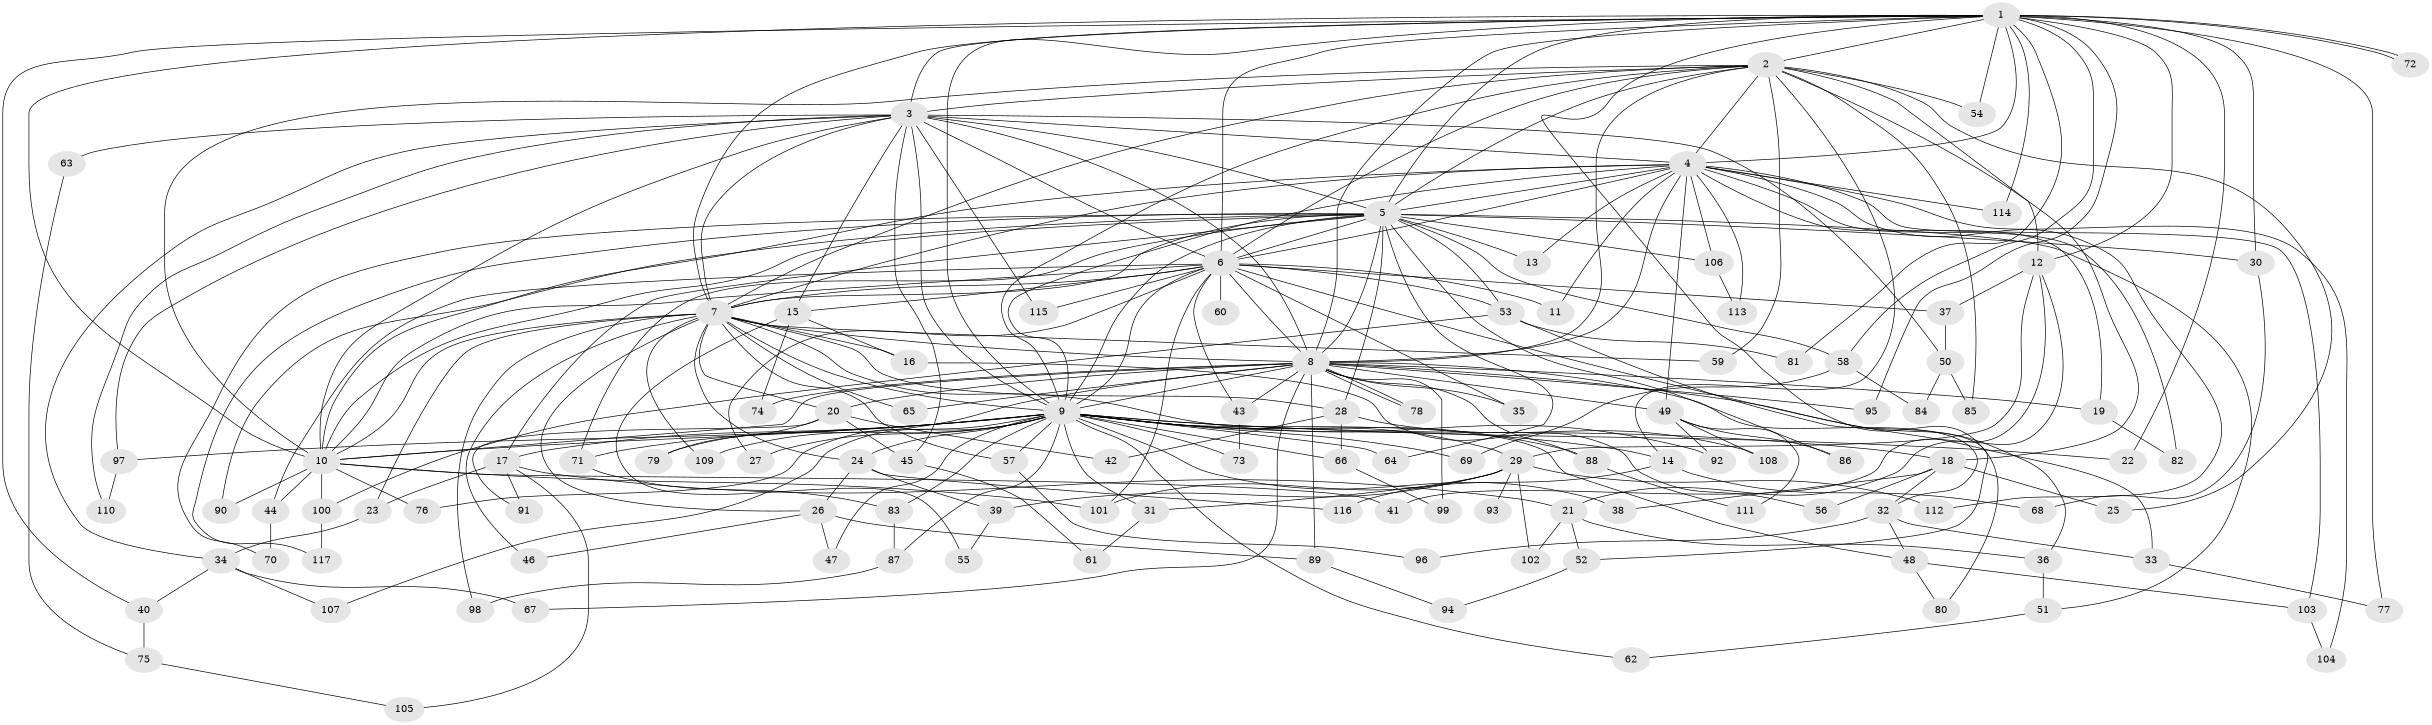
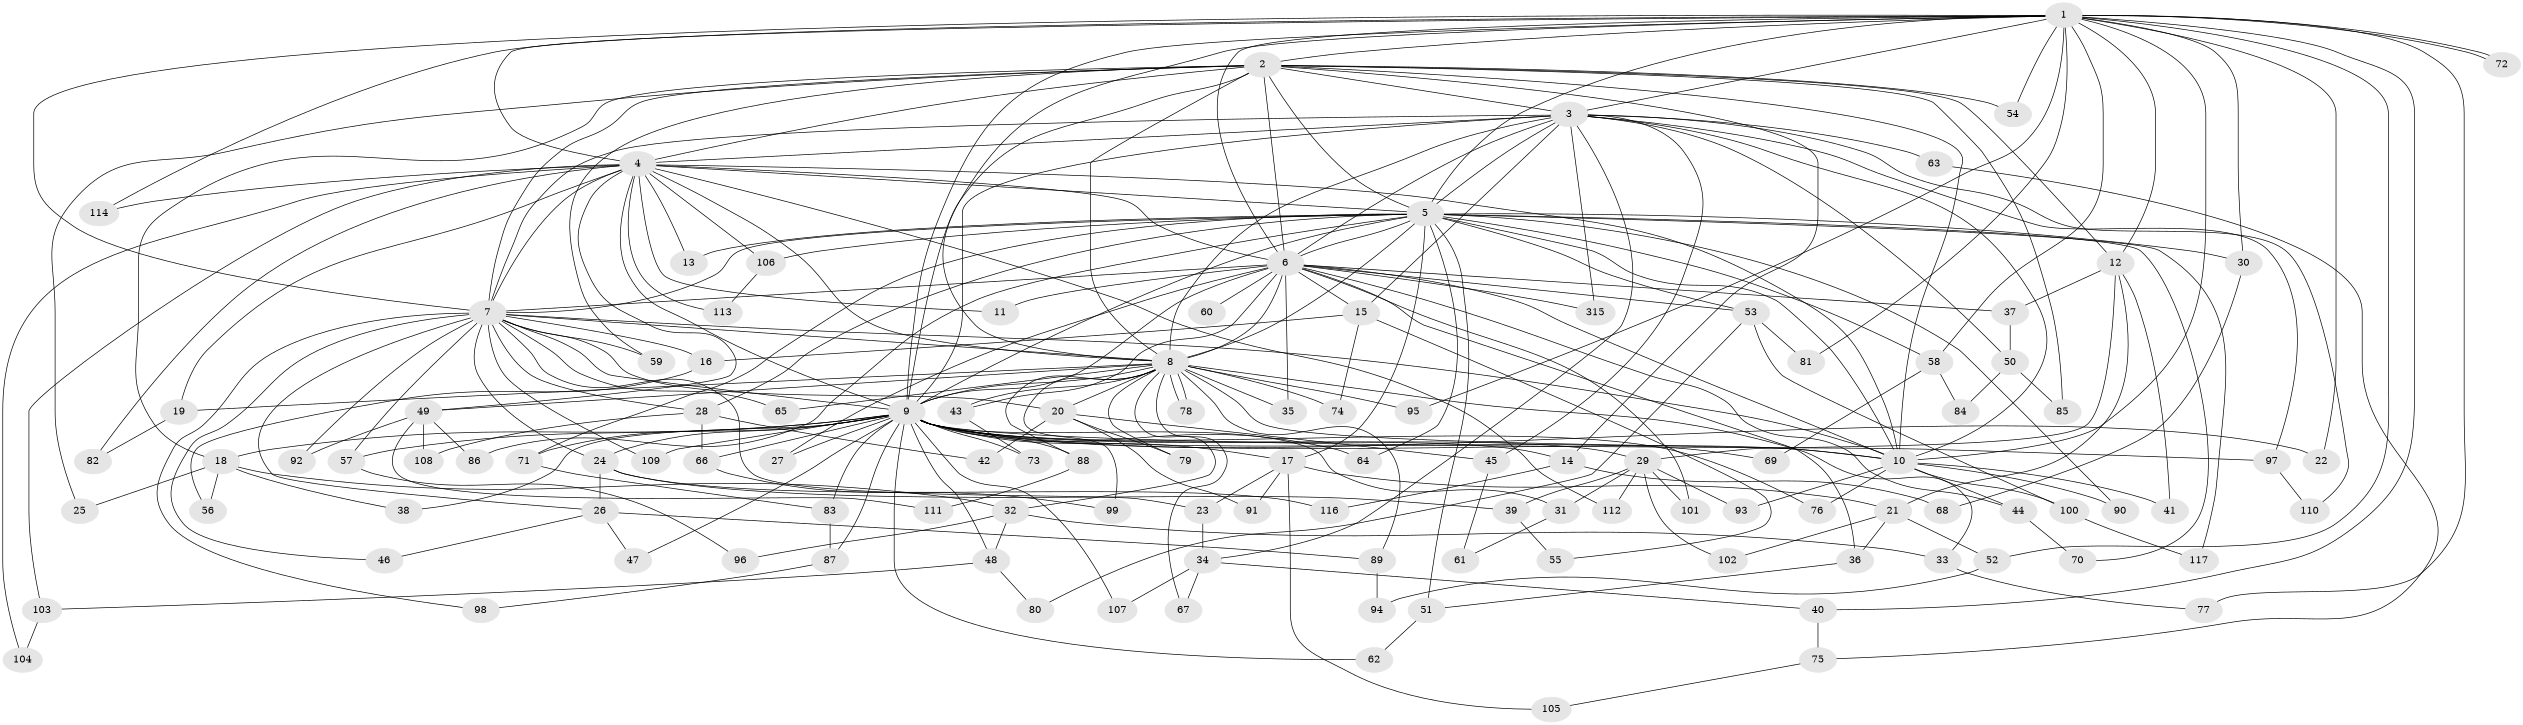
  graph {
    node [color=gray90 style=filled]
    1
    2
    3
    4
    5
    6
    7
    8
    9
    10
    12
    22
    30
    40
    52
    54
    58
    72
    77
    81
    95
    114
    14
    18
    25
    59
    85
    15
    34
    45
    50
    63
    97
    110
-   115
+   115 [label=315]
    11
    13
    19
    49
    82
    103
    104
    106
    112
    113
    17
    28
    51
    53
    64
    70
    71
    86
    90
    117
    60
    27
    35
    36
    37
    43
    44
    101
    16
    20
    23
    24
    26
    46
    57
    65
    92
    98
    109
    32
    33
    67
    74
    78
    79
    88
    89
    99
    29
    31
    38
    47
    48
    62
    66
    69
    73
    76
    83
    87
    107
    41
    93
    100
    21
    68
    75
    94
    84
    116
    56
    55
    61
    108
    111
    91
    105
    42
    80
    39
    96
    102
    1 -- 2
    1 -- 3
    1 -- 4
    1 -- 5
    1 -- 6
    1 -- 7
    1 -- 8
    1 -- 9
    1 -- 10
    1 -- 12
    1 -- 22
    1 -- 30
    1 -- 40
    1 -- 52
    1 -- 54
    1 -- 58
    1 -- 72
    1 -- 72
    1 -- 77
    1 -- 81
    1 -- 95
    1 -- 114
    2 -- 3
    2 -- 4
    2 -- 5
    2 -- 6
    2 -- 7
    2 -- 8
    2 -- 9
    2 -- 10
    2 -- 12
    2 -- 54
    2 -- 14
    2 -- 18
    2 -- 25
    2 -- 59
    2 -- 85
    3 -- 4
    3 -- 5
    3 -- 6
    3 -- 7
    3 -- 8
    3 -- 9
    3 -- 10
    3 -- 15
    3 -- 34
    3 -- 45
    3 -- 50
    3 -- 63
    3 -- 97
    3 -- 110
    3 -- 115
    4 -- 5
    4 -- 6
    4 -- 7
    4 -- 8
    4 -- 9
    4 -- 10
    4 -- 114
    4 -- 11
    4 -- 13
    4 -- 19
    4 -- 49
    4 -- 82
    4 -- 103
    4 -- 104
    4 -- 106
    4 -- 112
    4 -- 113
    5 -- 6
    5 -- 7
    5 -- 8
    5 -- 9
    5 -- 10
    5 -- 30
    5 -- 58
    5 -- 13
    5 -- 106
    5 -- 17
    5 -- 28
    5 -- 51
    5 -- 53
    5 -- 64
    5 -- 70
    5 -- 71
    5 -- 86
    5 -- 90
    5 -- 117
    6 -- 7
    6 -- 8
    6 -- 9
    6 -- 10
    6 -- 15
    6 -- 115
    6 -- 11
    6 -- 53
    6 -- 60
    6 -- 27
    6 -- 35
    6 -- 36
    6 -- 37
    6 -- 43
    6 -- 44
    6 -- 101
    7 -- 8
    7 -- 9
    7 -- 10
    7 -- 59
    7 -- 28
    7 -- 16
    7 -- 20
    7 -- 23
    7 -- 24
    7 -- 26
    7 -- 46
    7 -- 57
    7 -- 65
    7 -- 92
    7 -- 98
    7 -- 109
    8 -- 9
    8 -- 10
    8 -- 95
    8 -- 19
    8 -- 49
    8 -- 35
    8 -- 43
    8 -- 20
    8 -- 65
    8 -- 32
    8 -- 33
    8 -- 67
    8 -- 74
    8 -- 78
    8 -- 78
    8 -- 79
    8 -- 88
    8 -- 89
    8 -- 99
    9 -- 10
    9 -- 22
    9 -- 14
    9 -- 18
    9 -- 97
    9 -- 17
    9 -- 64
    9 -- 71
    9 -- 27
    9 -- 24
    9 -- 57
    9 -- 109
    9 -- 88
    9 -- 29
    9 -- 31
    9 -- 38
    9 -- 47
    9 -- 48
    9 -- 62
    9 -- 66
    9 -- 69
    9 -- 73
    9 -- 76
    9 -- 83
    9 -- 87
    9 -- 107
    10 -- 90
    10 -- 44
    10 -- 76
    10 -- 41
-   10 -- 101
+   10 -- 93
    10 -- 100
    12 -- 37
    12 -- 29
    12 -- 41
    12 -- 21
    30 -- 68
    40 -- 75
    52 -- 94
    58 -- 69
    58 -- 84
    14 -- 68
    14 -- 116
    18 -- 25
    18 -- 32
    18 -- 38
    18 -- 56
    15 -- 16
    15 -- 74
    15 -- 55
    34 -- 40
    34 -- 67
    34 -- 107
    45 -- 61
    50 -- 85
    50 -- 84
    63 -- 75
    97 -- 110
    19 -- 82
    49 -- 86
    49 -- 92
    49 -- 108
    49 -- 111
    103 -- 104
    106 -- 113
    17 -- 23
    17 -- 21
    17 -- 91
    17 -- 105
    28 -- 66
    28 -- 108
    28 -- 42
    51 -- 62
    53 -- 81
    53 -- 100
    53 -- 80
    71 -- 83
    36 -- 51
    37 -- 50
    43 -- 73
    44 -- 70
    16 -- 56
    20 -- 45
    20 -- 79
    20 -- 91
    20 -- 42
    23 -- 34
    24 -- 26
    24 -- 116
    24 -- 39
    26 -- 46
    26 -- 89
    26 -- 47
    57 -- 96
    32 -- 33
    32 -- 48
    32 -- 96
    33 -- 77
    88 -- 111
    89 -- 94
    29 -- 112
    29 -- 101
    29 -- 31
    29 -- 93
    29 -- 39
    29 -- 102
    31 -- 61
    48 -- 103
    48 -- 80
    66 -- 99
    83 -- 87
    87 -- 98
    100 -- 117
    21 -- 52
    21 -- 36
    21 -- 102
    75 -- 105
    39 -- 55
  }
